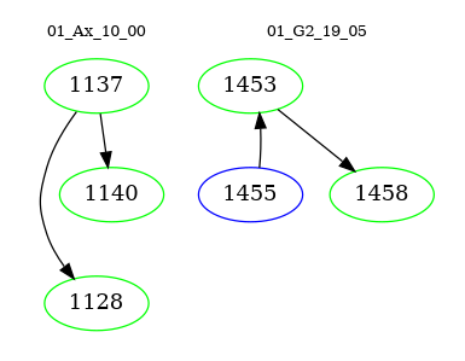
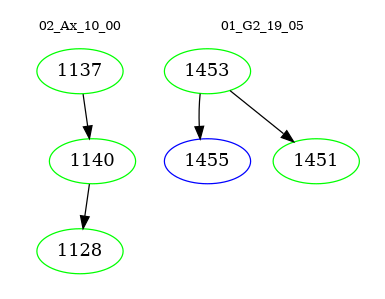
  digraph {
    node [color=green]
    edge [color=black]
    n1 [label=1137]
    n2 [label=1128]
    n3 [label=1140]
    n4 [label=1453]
    n5 [color=blue label=1455]
-   n6 [label=1458]
+   n6 [label=1451]
    subgraph cluster_1 {
      color=white
      fontsize=10
-     label="01_Ax_10_00"
+     label="02_Ax_10_00"
      n1
      n2
      n3
    }
    subgraph cluster_2 {
      color=white
      fontsize=10
      label="01_G2_19_05"
      n4
      n5
      n6
    }
-   n1 -> n2
+   n3 -> n2
    n1 -> n3
-   n5 -> n4
+   n4 -> n5
    n4 -> n6
  }
